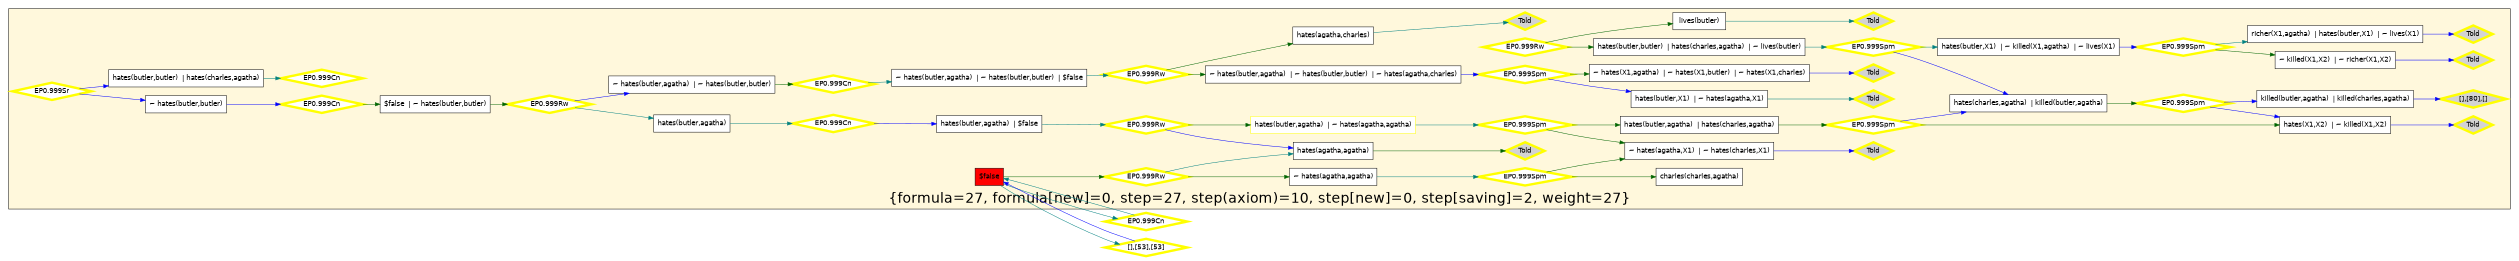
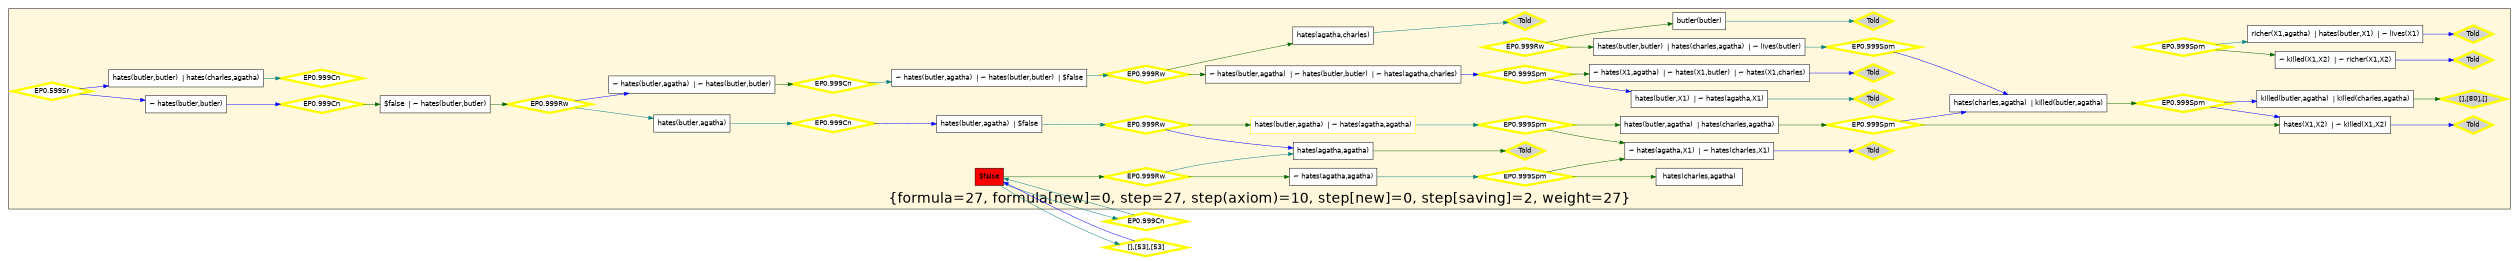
  digraph {
    fontname="DejaVu Sans"
    rankdir=LR
    node [color=yellow fillcolor=white fontname="DejaVu Sans" shape=diamond style=filled penwidth=5]
    edge [color=darkgreen fontname="DejaVu Sans"]
    n1 [color=black label="hates(agatha,charles)" shape=box penwidth=""]
    n2 [color=black label="killed(butler,agatha)  | killed(charles,agatha)" shape=box penwidth=""]
    n3 [color=black label="hates(butler,X1)  | ~ hates(agatha,X1)" shape=box penwidth=""]
    n4 [color=black fillcolor=red label="$false" shape=box penwidth=""]
    n5 [color=black label="~ hates(butler,agatha)  | ~ hates(butler,butler)  | ~ hates(agatha,charles)" shape=box penwidth=""]
    n6 [color=black label="~ killed(X1,X2)  | ~ richer(X1,X2)" shape=box penwidth=""]
    n7 [color=black label="hates(butler,agatha)  | hates(charles,agatha)" shape=box penwidth=""]
    n8 [color=black label="hates(butler,butler)  | hates(charles,agatha)  | ~ lives(butler)" shape=box penwidth=""]
    n9 [color=black label="~ hates(agatha,agatha)" shape=box penwidth=""]
    n10 [color=black label="hates(charles,agatha)  | killed(butler,agatha)" shape=box penwidth=""]
    n11 [color=black label="~ hates(butler,butler)" shape=box penwidth=""]
-   n12 [color=black label="hates(butler,X1)  | ~ killed(X1,agatha)  | ~ lives(X1)" shape=box penwidth=""]
    n13 [color=black label="~ hates(butler,agatha)  | ~ hates(butler,butler)" shape=box penwidth=""]
    n14 [color=black label="$false  | ~ hates(butler,butler)" shape=box penwidth=""]
-   n15 [color=black label="lives(butler)" shape=box penwidth=""]
+   n15 [color=black label="butler(butler)" shape=box penwidth=""]
    n16 [label="hates(butler,agatha)  | ~ hates(agatha,agatha)" shape=box penwidth=""]
    n17 [color=black label="~ hates(X1,agatha)  | ~ hates(X1,butler)  | ~ hates(X1,charles)" shape=box penwidth=""]
    n18 [color=black label="hates(X1,X2)  | ~ killed(X1,X2)" shape=box penwidth=""]
    n19 [color=black label="richer(X1,agatha)  | hates(butler,X1)  | ~ lives(X1)" shape=box penwidth=""]
    n20 [color=black label="hates(butler,agatha)" shape=box penwidth=""]
    n21 [color=black label="hates(agatha,agatha)" shape=box penwidth=""]
-   n22 [color=black label="charles(charles,agatha)" shape=box penwidth=""]
+   n22 [color=black label="hates(charles,agatha)" shape=box penwidth=""]
    n23 [color=black label="hates(butler,butler)  | hates(charles,agatha)" shape=box penwidth=""]
    n24 [color=black label="~ hates(butler,agatha)  | ~ hates(butler,butler)  | $false" shape=box penwidth=""]
    n25 [color=black label="~ hates(agatha,X1)  | ~ hates(charles,X1)" shape=box penwidth=""]
    n26 [color=black label="hates(butler,agatha)  | $false" shape=box penwidth=""]
    n27 [fillcolor=lightgrey label=Told]
    n28 [fillcolor=lightgrey label="[],[80],[]"]
    n29 [label="EP0.999Rw"]
    n30 [fillcolor=lightgrey label=Told]
    n31 [label="EP0.999Spm"]
    n32 [label="EP0.999Spm"]
    n33 [label="EP0.999Spm"]
    n34 [label="EP0.999Rw"]
    n35 [label="EP0.999Spm"]
    n36 [fillcolor=lightgrey label=Told]
    n37 [fillcolor=lightgrey label=Told]
    n38 [fillcolor=lightgrey label=Told]
    n39 [label="EP0.999Rw"]
    n40 [label="EP0.999Spm"]
    n41 [label="EP0.999Cn"]
    n42 [fillcolor=lightgrey label=Told]
    n43 [fillcolor=lightgrey label=Told]
    n44 [label="EP0.999Cn"]
-   n45 [label="EP0.999Sr"]
+   n45 [label="EP0.599Sr"]
    n46 [label="EP0.999Spm"]
    n47 [label="EP0.999Cn"]
    n48 [label="EP0.999Rw"]
    n49 [label="EP0.999Cn"]
    n50 [label="EP0.999Spm"]
    n51 [fillcolor=lightgrey label=Told]
    n52 [label="EP0.999Rw"]
    n53 [fillcolor=lightgrey label=Told]
    n54 [label="EP0.999Cn"]
    n55 [label="[],[53],[53]"]
    subgraph cluster_1 {
      fillcolor=cornsilk
      fontsize=30
      label="{formula=27, formula[new]=0, step=27, step(axiom)=10, step[new]=0, step[saving]=2, weight=27}"
      labelloc=b
      style=filled
      n1
      n2
      n3
      n4
      n5
      n6
      n7
      n8
      n9
      n10
      n11
-     n12
      n13
      n14
      n15
      n16
      n17
      n18
      n19
      n20
      n21
      n22
      n23
      n24
      n25
      n26
      n27
      n28
      n29
      n30
      n31
      n32
      n33
      n34
      n35
      n36
      n37
      n38
      n39
      n40
      n41
      n42
      n43
      n44
      n45
      n46
      n47
      n48
      n49
      n50
      n51
      n52
      n53
    }
    n1 -> n30 [color=teal]
-   n2 -> n28 [color=blue]
+   n2 -> n28
    n3 -> n27 [color=teal]
    n4 -> n34
    n4 -> n54 [color=teal]
    n4 -> n55 [color=teal]
    n5 -> n31 [color=blue]
    n6 -> n38 [color=blue]
    n7 -> n33
    n8 -> n50 [color=teal]
    n9 -> n35 [color=teal]
    n10 -> n32
    n11 -> n41 [color=blue]
-   n12 -> n46 [color=blue]
    n13 -> n49
    n14 -> n39
    n15 -> n43 [color=teal]
    n16 -> n40 [color=teal]
    n17 -> n53 [color=blue]
    n18 -> n42 [color=blue]
    n19 -> n37 [color=blue]
    n20 -> n47 [color=teal]
    n21 -> n36
    n23 -> n44 [color=teal]
    n24 -> n52 [color=teal]
    n25 -> n51 [color=blue]
    n26 -> n48 [color=teal]
    n29 -> n8
    n29 -> n15
    n31 -> n3 [color=blue]
    n31 -> n17
    n32 -> n2 [color=blue]
    n32 -> n18 [color=blue]
    n33 -> n10 [color=blue]
    n33 -> n18
    n34 -> n9
    n34 -> n21 [color=teal]
    n35 -> n22
    n35 -> n25
    n39 -> n13 [color=blue]
    n39 -> n20 [color=teal]
    n40 -> n7
    n40 -> n25
    n41 -> n14
    n45 -> n11 [color=blue]
    n45 -> n23 [color=blue]
    n46 -> n6
    n46 -> n19 [color=teal]
    n47 -> n26 [color=blue]
    n48 -> n16
    n48 -> n21 [color=blue]
    n49 -> n24 [color=teal]
    n50 -> n10 [color=blue]
-   n50 -> n12 [color=teal]
    n52 -> n1
    n52 -> n5
    n54 -> n4 [color=teal]
    n55 -> n4 [color=blue]
  }
